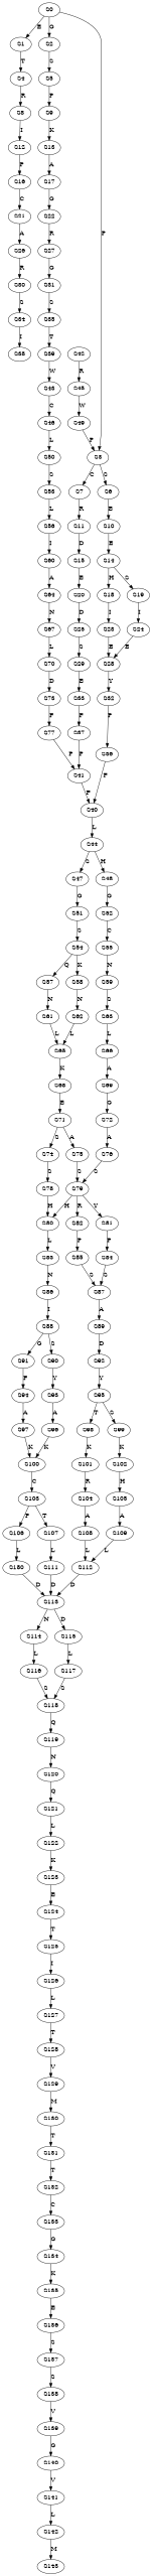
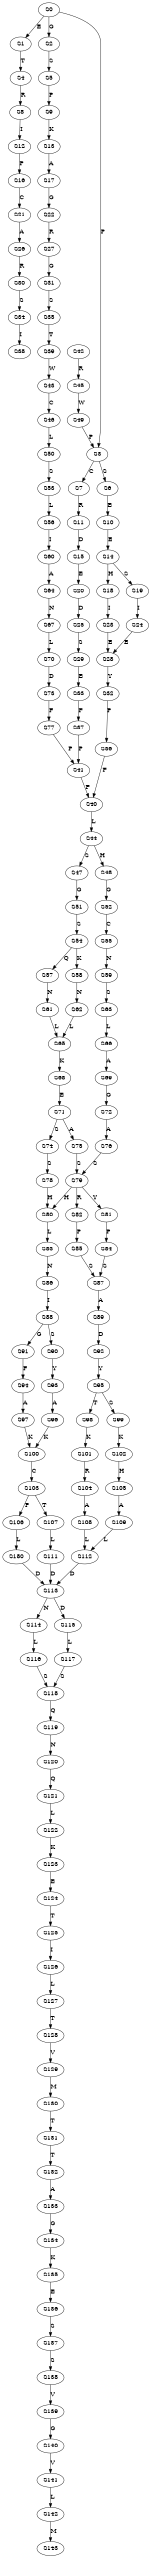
  strict digraph {
    S0
    S1
    S2
    S3
    S4
    S5
    S6
    S7
    S8
    S9
    S10
    S11
    S12
    S13
    S14
    S15
    S16
    S17
    S18
    S19
    S20
    S21
    S22
    S23
    S24
    S25
    S26
    S27
    S28
    S29
    S30
    S31
    S32
    S33
    S34
    S35
    S36
    S37
    S38
    S39
    S40
    S41
    S43
    S44
    S42
    S45
    S46
    S47
    S48
    S49
    S50
    S51
    S52
    S53
    S54
    S55
    S56
    S57
    S58
    S59
    S60
    S61
    S62
    S63
    S64
    S65
    S66
    S67
    S68
    S69
    S70
    S71
    S72
    S73
    S74
    S75
    S76
    S77
    S78
    S79
    S80
    S81
    S82
    S83
    S84
    S85
    S86
    S87
    S88
    S89
    S90
    S91
    S92
    S93
    S94
    S95
    S96
    S97
    S98
    S99
    S100
    S101
    S102
    S103
    S104
    S105
    S106
    S107
    S108
    S109
    n111 [label=S180]
    S111
    S112
    S113
    S114
    S115
    S116
    S117
    S118
    S119
    S120
    S121
    S122
    S123
    S124
    S125
    S126
    S127
    S128
    S129
    S130
    S131
    S132
    S133
    S134
    S135
    S136
    S137
    S138
    S139
    S140
    S141
    S142
    S143
    S0 -> S1 [label=E]
    S0 -> S2 [label=G]
    S0 -> S3 [label=P]
    S1 -> S4 [label=T]
    S2 -> S5 [label=S]
    S3 -> S6 [label=S]
    S3 -> S7 [label=C]
    S4 -> S8 [label=R]
    S5 -> S9 [label=P]
    S6 -> S10 [label=E]
    S7 -> S11 [label=R]
    S8 -> S12 [label=I]
    S9 -> S13 [label=K]
    S10 -> S14 [label=E]
    S11 -> S15 [label=D]
    S12 -> S16 [label=P]
    S13 -> S17 [label=A]
    S14 -> S18 [label=H]
    S14 -> S19 [label=S]
    S15 -> S20 [label=E]
    S16 -> S21 [label=C]
    S17 -> S22 [label=G]
    S18 -> S23 [label=I]
    S19 -> S24 [label=I]
    S20 -> S25 [label=D]
    S21 -> S26 [label=A]
    S22 -> S27 [label=R]
    S23 -> S28 [label=E]
    S24 -> S28 [label=E]
    S25 -> S29 [label=S]
    S26 -> S30 [label=R]
    S27 -> S31 [label=G]
    S28 -> S32 [label=Y]
    S29 -> S33 [label=E]
    S30 -> S34 [label=S]
    S31 -> S35 [label=S]
    S32 -> S36 [label=P]
    S33 -> S37 [label=F]
    S34 -> S38 [label=I]
    S35 -> S39 [label=T]
    S36 -> S40 [label=F]
    S37 -> S41 [label=P]
    S39 -> S43 [label=W]
    S40 -> S44 [label=L]
    S41 -> S40 [label=F]
    S43 -> S46 [label=C]
    S44 -> S47 [label=S]
    S44 -> S48 [label=H]
    S42 -> S45 [label=R]
    S45 -> S49 [label=W]
    S46 -> S50 [label=L]
    S47 -> S51 [label=G]
    S48 -> S52 [label=G]
    S49 -> S3 [label=P]
    S50 -> S53 [label=S]
    S51 -> S54 [label=S]
    S52 -> S55 [label=C]
    S53 -> S56 [label=L]
    S54 -> S57 [label=Q]
    S54 -> S58 [label=K]
    S55 -> S59 [label=N]
    S56 -> S60 [label=I]
    S57 -> S61 [label=N]
    S58 -> S62 [label=N]
    S59 -> S63 [label=S]
    S60 -> S64 [label=A]
    S61 -> S65 [label=L]
    S62 -> S65 [label=L]
    S63 -> S66 [label=L]
    S64 -> S67 [label=N]
    S65 -> S68 [label=K]
    S66 -> S69 [label=A]
    S67 -> S70 [label=L]
    S68 -> S71 [label=E]
    S69 -> S72 [label=G]
    S70 -> S73 [label=D]
    S71 -> S74 [label=S]
    S71 -> S75 [label=A]
    S72 -> S76 [label=A]
    S73 -> S77 [label=F]
    S74 -> S78 [label=S]
    S75 -> S79 [label=S]
    S76 -> S79 [label=S]
    S77 -> S41 [label=P]
    S78 -> S80 [label=H]
    S79 -> S80 [label=H]
    S79 -> S81 [label=Y]
    S79 -> S82 [label=R]
    S80 -> S83 [label=L]
    S81 -> S84 [label=P]
    S82 -> S85 [label=P]
    S83 -> S86 [label=N]
    S84 -> S87 [label=S]
    S85 -> S87 [label=S]
    S86 -> S88 [label=I]
    S87 -> S89 [label=A]
    S88 -> S90 [label=S]
    S88 -> S91 [label=G]
    S89 -> S92 [label=D]
    S90 -> S93 [label=Y]
    S91 -> S94 [label=F]
    S92 -> S95 [label=Y]
    S93 -> S96 [label=A]
    S94 -> S97 [label=A]
    S95 -> S98 [label=T]
    S95 -> S99 [label=S]
    S96 -> S100 [label=K]
    S97 -> S100 [label=K]
    S98 -> S101 [label=K]
    S99 -> S102 [label=K]
    S100 -> S103 [label=C]
    S101 -> S104 [label=R]
    S102 -> S105 [label=H]
    S103 -> S106 [label=P]
    S103 -> S107 [label=T]
    S104 -> S108 [label=A]
    S105 -> S109 [label=A]
    S106 -> n111 [label=L]
    S107 -> S111 [label=L]
    S108 -> S112 [label=L]
    S109 -> S112 [label=L]
    n111 -> S113 [label=D]
    S111 -> S113 [label=D]
    S112 -> S113 [label=D]
    S113 -> S114 [label=N]
    S113 -> S115 [label=D]
    S114 -> S116 [label=L]
    S115 -> S117 [label=L]
    S116 -> S118 [label=S]
    S117 -> S118 [label=S]
    S118 -> S119 [label=Q]
    S119 -> S120 [label=N]
    S120 -> S121 [label=Q]
    S121 -> S122 [label=L]
    S122 -> S123 [label=K]
    S123 -> S124 [label=E]
    S124 -> S125 [label=T]
    S125 -> S126 [label=I]
    S126 -> S127 [label=L]
    S127 -> S128 [label=T]
    S128 -> S129 [label=V]
    S129 -> S130 [label=M]
    S130 -> S131 [label=T]
    S131 -> S132 [label=T]
-   S132 -> S133 [label=C]
+   S132 -> S133 [label=A]
    S133 -> S134 [label=G]
    S134 -> S135 [label=K]
    S135 -> S136 [label=E]
    S136 -> S137 [label=S]
    S137 -> S138 [label=S]
    S138 -> S139 [label=V]
    S139 -> S140 [label=G]
    S140 -> S141 [label=V]
    S141 -> S142 [label=L]
    S142 -> S143 [label=M]
  }
